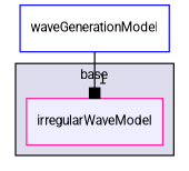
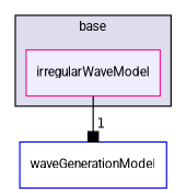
  digraph {
    compound=true
    fontname=Roboto
    node [fontname=Roboto fontsize=10 shape=box]
    n1 [fillcolor="#eeeeff" label=irregularWaveModel pencolor=black style=filled color=deeppink]
    n2 [label=waveGenerationModel color=blue]
    subgraph cluster_1 {
      bgcolor="#ddddee"
      fontsize=10
      label=base
      pencolor=black
      n1
    }
-   n2 -> n1 [headlabel=1 labeldistance=1.5 labelfontname=Helvetica labelfontsize=10 arrowhead=box fontname=Roboto]
+   n1 -> n2 [headlabel=1 labeldistance=1.5 labelfontname=Helvetica labelfontsize=10 arrowhead=box fontname=Roboto]
  }
